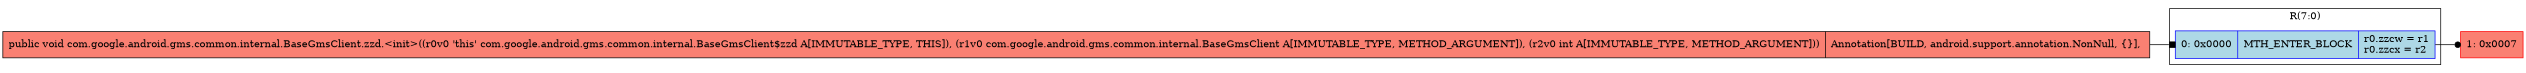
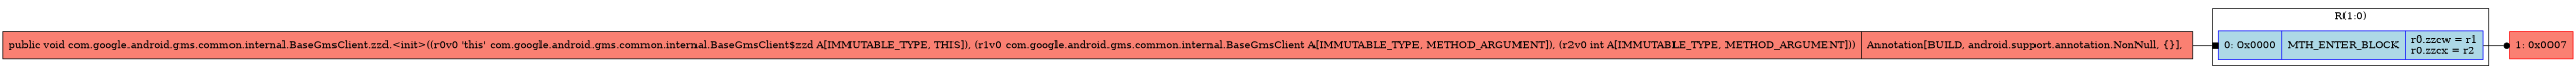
  digraph {
    rankdir=LR
    node [shape=record style=filled fillcolor=salmon]
    n1 [color=blue label="{0\:\ 0x0000|MTH_ENTER_BLOCK\l|r0.zzcw = r1\lr0.zzcx = r2\l}" fillcolor=lightblue]
    n2 [color=red label="{1\:\ 0x0007}"]
    n3 [label="{public void com.google.android.gms.common.internal.BaseGmsClient.zzd.\<init\>((r0v0 'this' com.google.android.gms.common.internal.BaseGmsClient$zzd A[IMMUTABLE_TYPE, THIS]), (r1v0 com.google.android.gms.common.internal.BaseGmsClient A[IMMUTABLE_TYPE, METHOD_ARGUMENT]), (r2v0 int A[IMMUTABLE_TYPE, METHOD_ARGUMENT]))  | Annotation[BUILD, android.support.annotation.NonNull, \{\}], \l}"]
    subgraph cluster_1 {
-     label="R(7:0)"
+     label="R(1:0)"
      n1
    }
    n1 -> n2 [arrowhead=dot]
    n3 -> n1 [arrowhead=box]
  }
